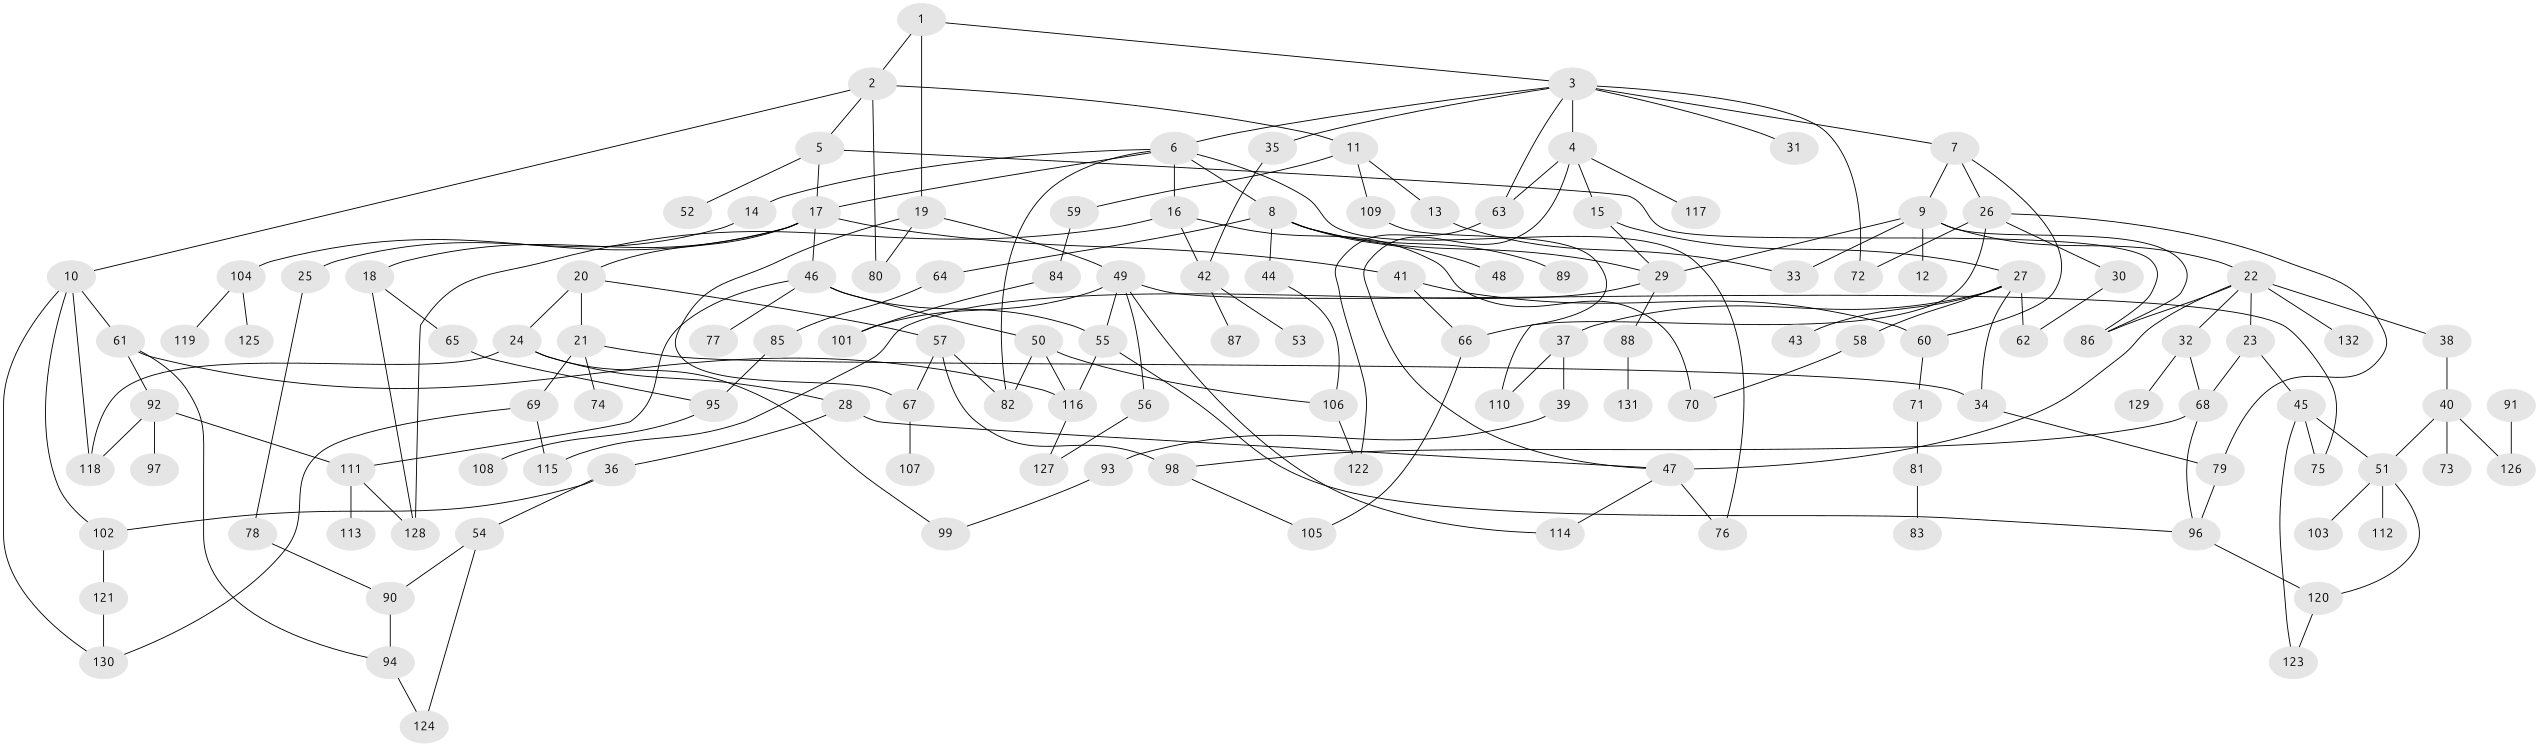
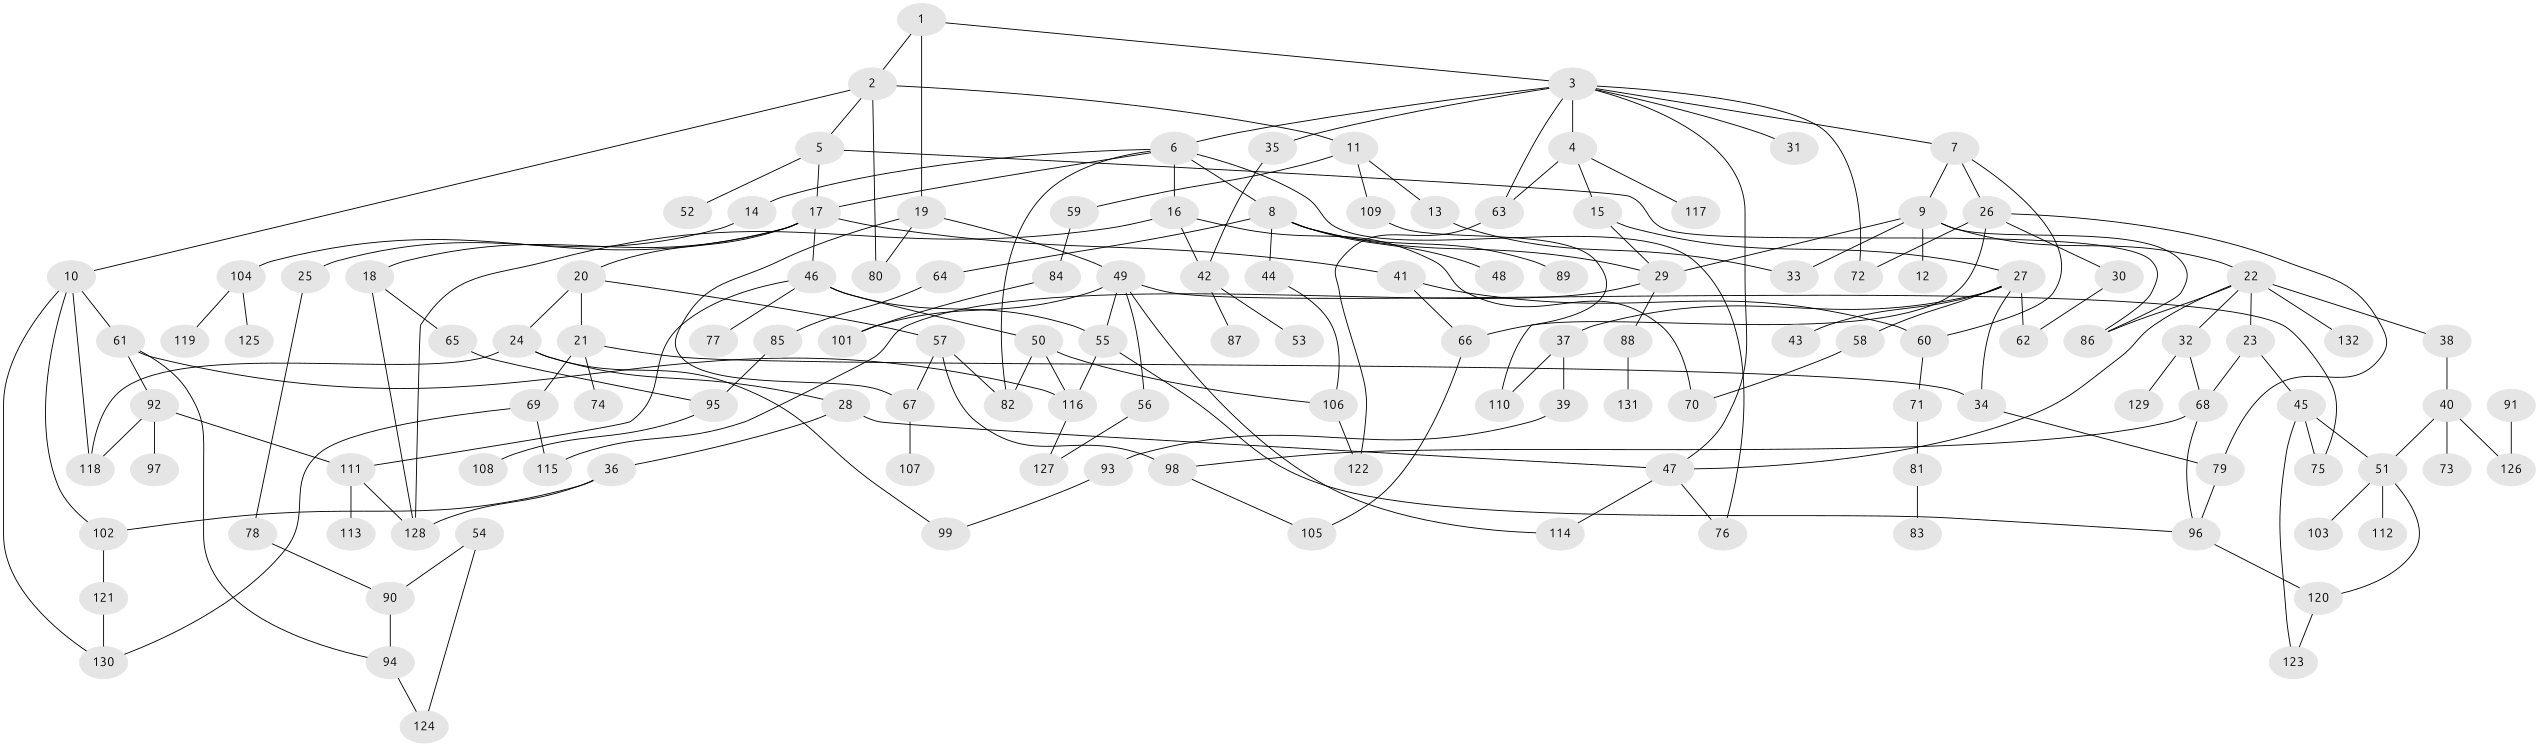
  graph {
    fontname=Ubuntu
    node [color=gray90 fontname=Ubuntu style=filled]
    edge [fontname=Ubuntu]
    1
    2
    3
    19
    5
    10
    11
    80
    4
    6
    7
    31
    35
    47
    63
    72
    49
    67
    17
    52
    86
    61
    102
    118
    130
    13
    59
    109
    15
    117
    8
    14
    16
    76
    82
    9
    26
    60
    42
    114
    122
    29
    27
    18
    20
    41
    46
    104
    44
    48
    64
    89
    25
    70
    128
    12
    22
    33
    30
    66
    79
    71
    88
    115
    106
    85
    23
    32
    38
    132
    116
    92
    94
    121
    84
    110
    78
    34
    37
    43
    58
    62
    53
    87
    65
    21
    24
    57
    50
    55
    77
    111
    119
    125
    95
    75
    56
    101
    107
    69
    74
    28
    99
    98
    45
    68
    129
    40
    51
    123
    96
    36
    90
    105
    39
    54
    131
    124
    93
    73
    126
    103
    112
    120
    113
    127
    91
    81
    97
    108
    83
    1 -- 2
    1 -- 3
    1 -- 19
    2 -- 5
    2 -- 10
    2 -- 11
    2 -- 80
    3 -- 4
    3 -- 6
    3 -- 7
    3 -- 31
    3 -- 35
-   4 -- 47
+   3 -- 47
    3 -- 63
    3 -- 72
    19 -- 80
    19 -- 49
    19 -- 67
    5 -- 17
    5 -- 52
    5 -- 86
    10 -- 61
    10 -- 102
    10 -- 118
    10 -- 130
    11 -- 13
    11 -- 59
    11 -- 109
    4 -- 63
    4 -- 15
    4 -- 117
    6 -- 17
    6 -- 8
    6 -- 14
    6 -- 16
    6 -- 76
    6 -- 82
    7 -- 9
    7 -- 26
    7 -- 60
    35 -- 42
    47 -- 76
    47 -- 114
    63 -- 122
    49 -- 114
    49 -- 55
    49 -- 75
    49 -- 56
    49 -- 101
    67 -- 107
    17 -- 18
    17 -- 20
    17 -- 41
    17 -- 46
    17 -- 104
    61 -- 116
    61 -- 92
    61 -- 94
    102 -- 121
    13 -- 33
    59 -- 84
    109 -- 110
    15 -- 29
    15 -- 27
    8 -- 29
    8 -- 44
    8 -- 48
    8 -- 64
    8 -- 89
    14 -- 25
    16 -- 42
    16 -- 70
    16 -- 128
    9 -- 86
    9 -- 29
    9 -- 12
    9 -- 22
    9 -- 33
    26 -- 72
    26 -- 30
    26 -- 66
    26 -- 79
    60 -- 71
    42 -- 53
    42 -- 87
    29 -- 88
    29 -- 115
    27 -- 34
    27 -- 37
    27 -- 43
    27 -- 58
    27 -- 62
    18 -- 128
    18 -- 65
    20 -- 21
    20 -- 24
    20 -- 57
    41 -- 60
    41 -- 66
    46 -- 50
    46 -- 55
    46 -- 77
    46 -- 111
    104 -- 119
    104 -- 125
    44 -- 106
    64 -- 85
    25 -- 78
    22 -- 47
    22 -- 86
    22 -- 23
    22 -- 32
    22 -- 38
    22 -- 132
    30 -- 62
    66 -- 105
    79 -- 96
    71 -- 81
    88 -- 131
    106 -- 122
    85 -- 95
    23 -- 45
    23 -- 68
    32 -- 68
    32 -- 129
    38 -- 40
    116 -- 127
    92 -- 118
    92 -- 111
    92 -- 97
    94 -- 124
    121 -- 130
    84 -- 101
    78 -- 90
    34 -- 79
    37 -- 110
    37 -- 39
    58 -- 70
    65 -- 95
    21 -- 34
    21 -- 69
    21 -- 74
    24 -- 118
    24 -- 28
    24 -- 99
    57 -- 67
    57 -- 82
    57 -- 98
    50 -- 82
    50 -- 106
    50 -- 116
    55 -- 116
    55 -- 96
    111 -- 128
    111 -- 113
    95 -- 108
    56 -- 127
    69 -- 130
    69 -- 115
    28 -- 47
    28 -- 36
    98 -- 105
    45 -- 75
    45 -- 51
    45 -- 123
    68 -- 98
    68 -- 96
    40 -- 51
    40 -- 73
    40 -- 126
    51 -- 103
    51 -- 112
    51 -- 120
    96 -- 120
    36 -- 102
-   36 -- 54
+   36 -- 128
    90 -- 94
    39 -- 93
    54 -- 90
    54 -- 124
    93 -- 99
    120 -- 123
    91 -- 126
    81 -- 83
  }
